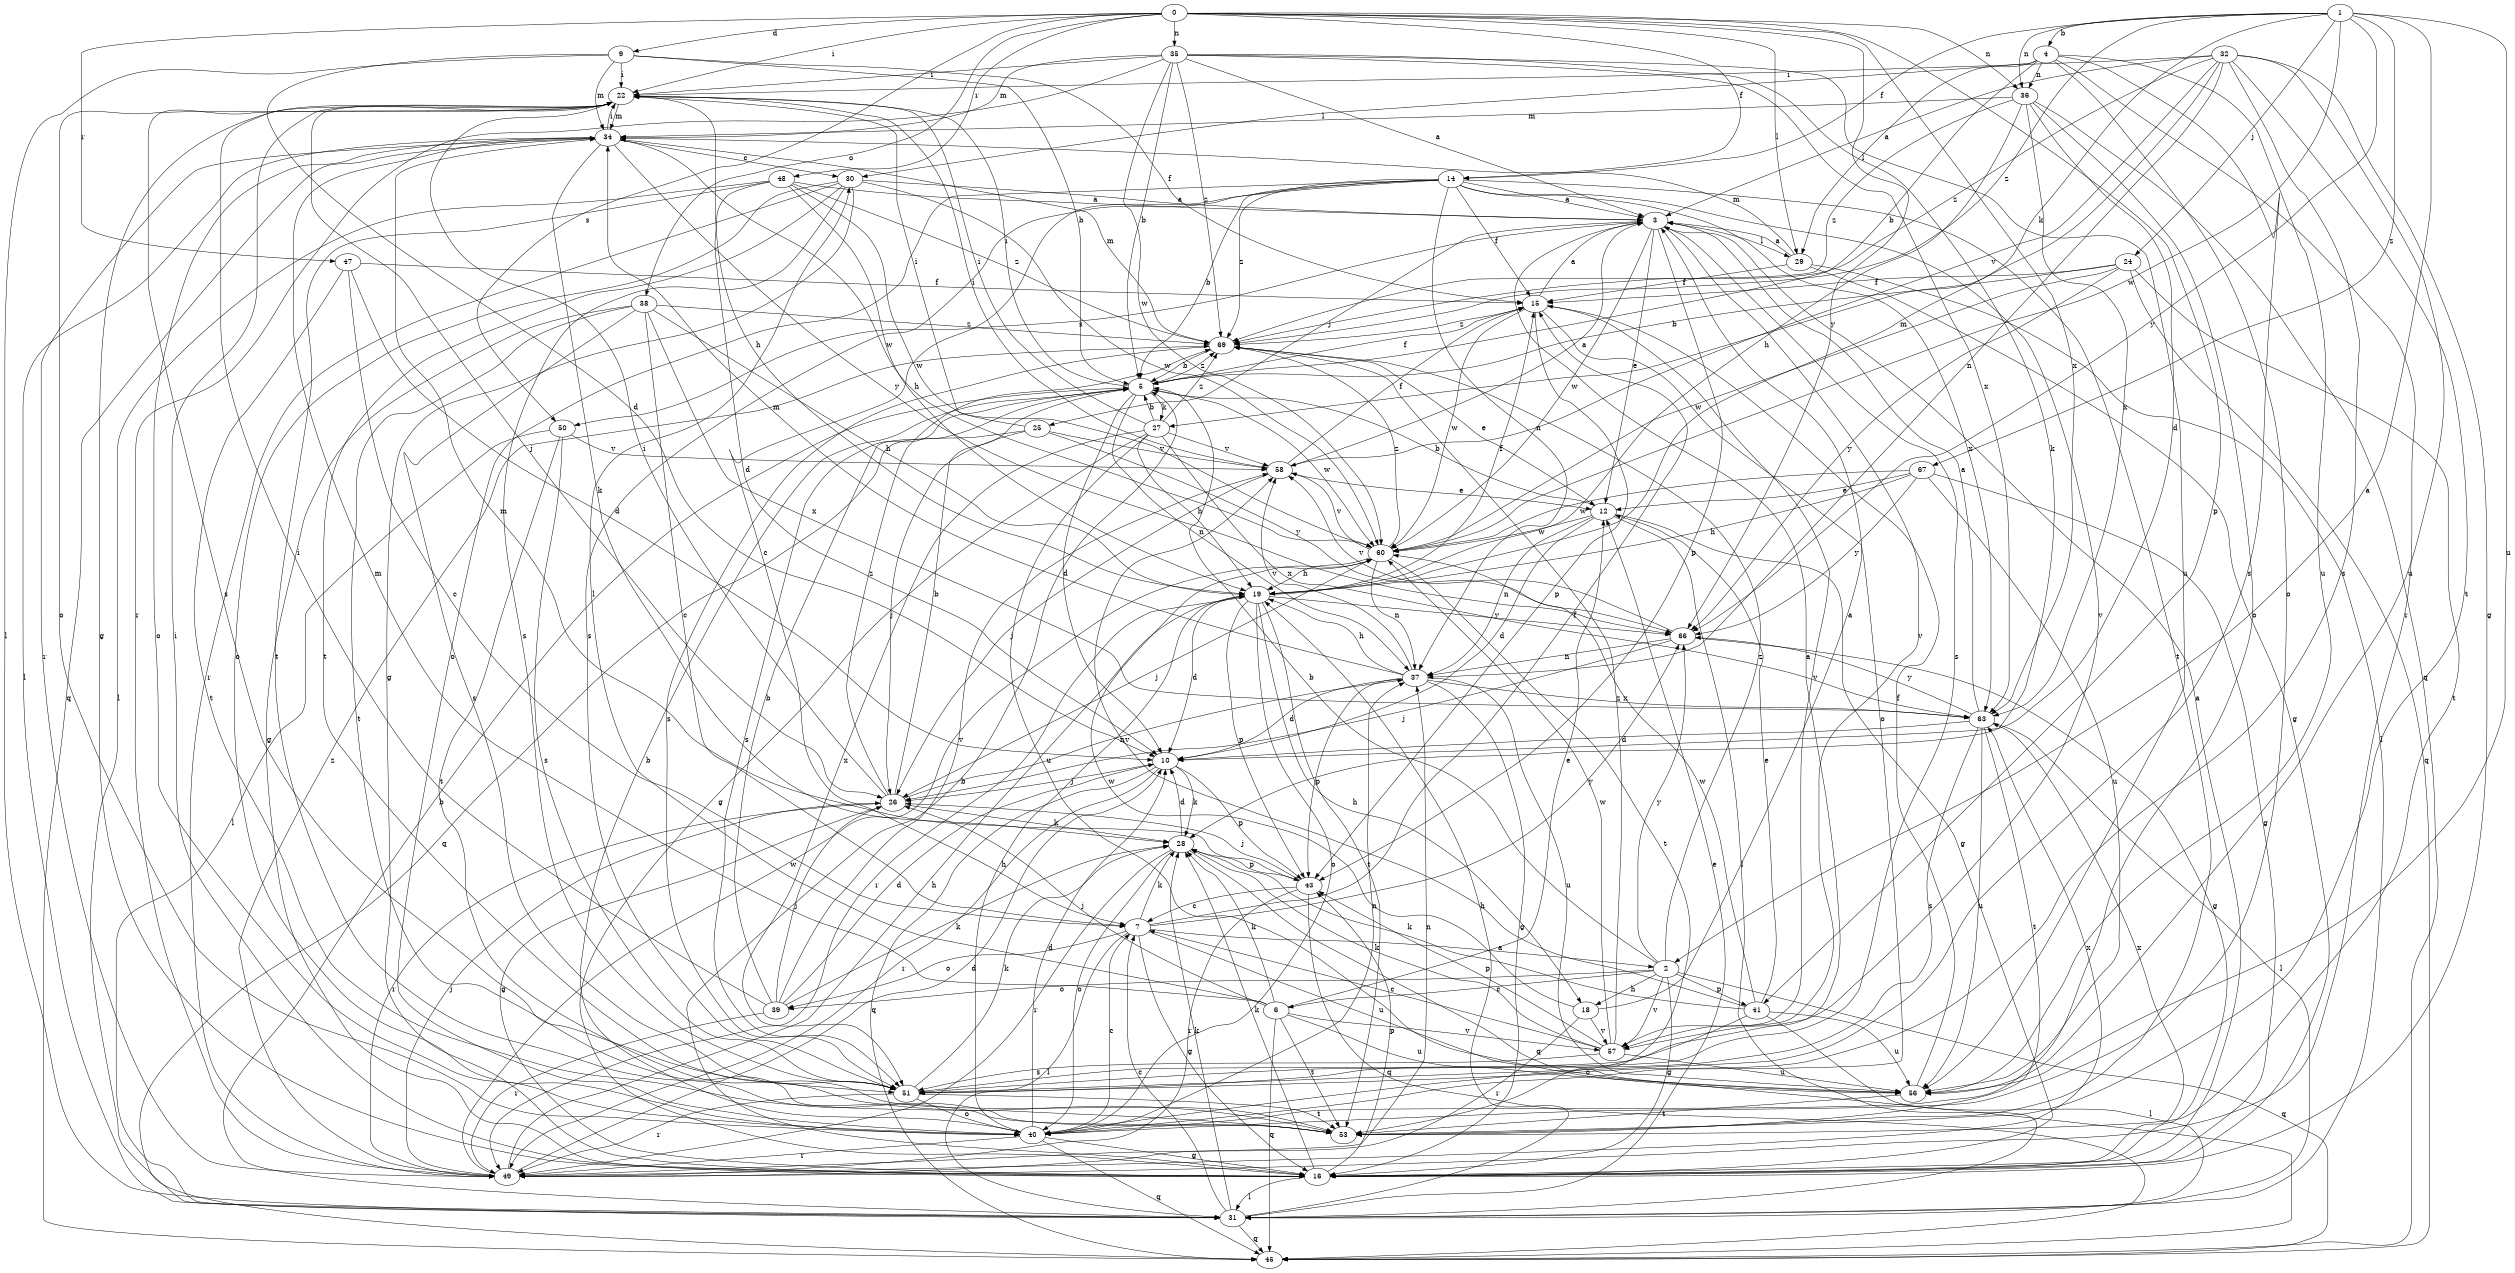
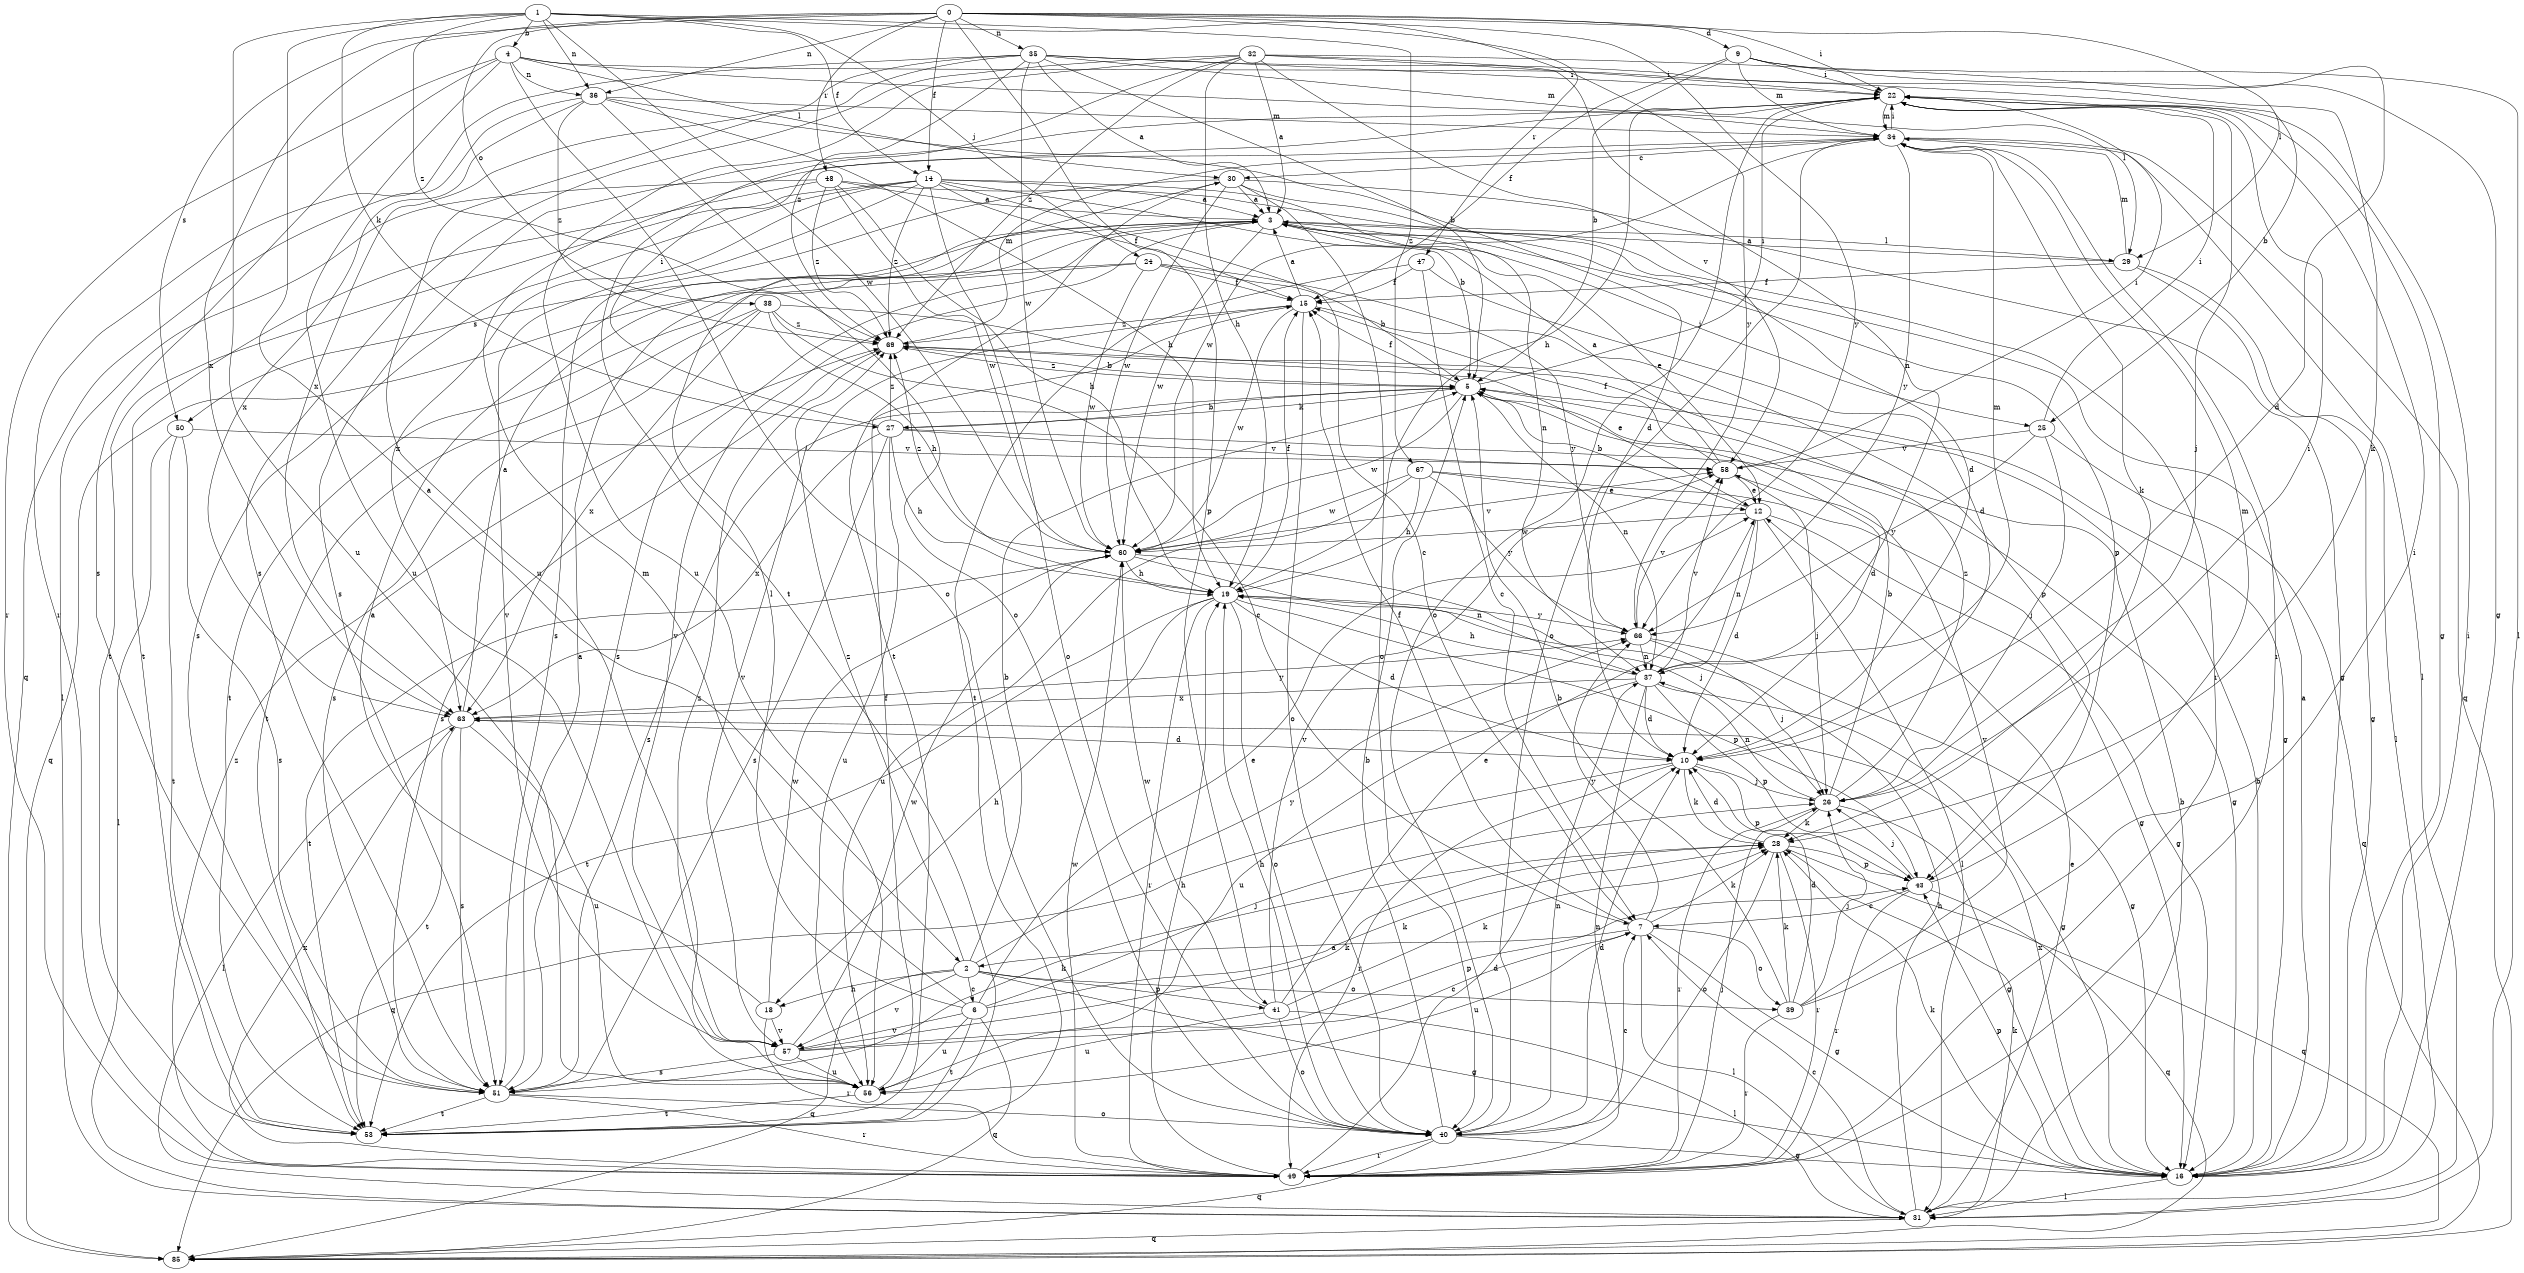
  strict digraph {
    0
    9
    14
    22
    29
    35
    36
    38
    41
    47
    48
    50
    63
    66
    5
    10
    15
    34
    31
    69
    57
    3
    51
    37
    53
    7
    40
    16
    26
    19
    32
    56
    58
    60
    49
    28
-   45
+   45 [label=85]
    12
    1
    2
    4
    24
    27
    67
    6
    18
    39
    30
    43
    25
    0 -> 9 [label=d]
    0 -> 14 [label=f]
    0 -> 22 [label=i]
    0 -> 29 [label=l]
    0 -> 35 [label=n]
    0 -> 36 [label=n]
    0 -> 38 [label=o]
    0 -> 41 [label=p]
    0 -> 47 [label=r]
    0 -> 48 [label=r]
    0 -> 50 [label=s]
    0 -> 63 [label=x]
    0 -> 66 [label=y]
    9 -> 22 [label=i]
    9 -> 5 [label=b]
    9 -> 10 [label=d]
    9 -> 15 [label=f]
    9 -> 34 [label=m]
    9 -> 31 [label=l]
    14 -> 63 [label=x]
    14 -> 5 [label=b]
    14 -> 15 [label=f]
    14 -> 69 [label=z]
    14 -> 57 [label=v]
    14 -> 3 [label=a]
    14 -> 51 [label=s]
    14 -> 37 [label=n]
    14 -> 53 [label=t]
    14 -> 7 [label=c]
    14 -> 40 [label=o]
    22 -> 34 [label=m]
    22 -> 51 [label=s]
    22 -> 40 [label=o]
    22 -> 16 [label=g]
    22 -> 26 [label=j]
    22 -> 19 [label=h]
    29 -> 15 [label=f]
    29 -> 34 [label=m]
    29 -> 31 [label=l]
    29 -> 3 [label=a]
    29 -> 16 [label=g]
    35 -> 22 [label=i]
    35 -> 63 [label=x]
    35 -> 5 [label=b]
    35 -> 34 [label=m]
    35 -> 69 [label=z]
    35 -> 3 [label=a]
    35 -> 56 [label=u]
    35 -> 60 [label=w]
    35 -> 49 [label=r]
    35 -> 28 [label=k]
    36 -> 63 [label=x]
    36 -> 10 [label=d]
    36 -> 34 [label=m]
    36 -> 69 [label=z]
    36 -> 40 [label=o]
    36 -> 19 [label=h]
    36 -> 45 [label=q]
    38 -> 63 [label=x]
    38 -> 69 [label=z]
    38 -> 51 [label=s]
    38 -> 53 [label=t]
    38 -> 7 [label=c]
    38 -> 16 [label=g]
    38 -> 19 [label=h]
    41 -> 31 [label=l]
    41 -> 40 [label=o]
    41 -> 56 [label=u]
    41 -> 58 [label=v]
    41 -> 60 [label=w]
    41 -> 28 [label=k]
    41 -> 12 [label=e]
    47 -> 10 [label=d]
    47 -> 15 [label=f]
    47 -> 53 [label=t]
    47 -> 7 [label=c]
    48 -> 10 [label=d]
    48 -> 31 [label=l]
    48 -> 69 [label=z]
    48 -> 3 [label=a]
    48 -> 53 [label=t]
    48 -> 19 [label=h]
    48 -> 60 [label=w]
    50 -> 31 [label=l]
    50 -> 51 [label=s]
    50 -> 53 [label=t]
    50 -> 58 [label=v]
    63 -> 66 [label=y]
    63 -> 10 [label=d]
    63 -> 31 [label=l]
    63 -> 3 [label=a]
    63 -> 51 [label=s]
    63 -> 53 [label=t]
    63 -> 56 [label=u]
    66 -> 37 [label=n]
    66 -> 16 [label=g]
    66 -> 26 [label=j]
    66 -> 58 [label=v]
    5 -> 22 [label=i]
    5 -> 10 [label=d]
    5 -> 15 [label=f]
    5 -> 69 [label=z]
    5 -> 51 [label=s]
    5 -> 37 [label=n]
    5 -> 60 [label=w]
    5 -> 27 [label=k]
    10 -> 26 [label=j]
    10 -> 49 [label=r]
    10 -> 28 [label=k]
    10 -> 45 [label=q]
    10 -> 43 [label=p]
    15 -> 69 [label=z]
    15 -> 57 [label=v]
    15 -> 3 [label=a]
    15 -> 40 [label=o]
    15 -> 60 [label=w]
    15 -> 43 [label=p]
    34 -> 22 [label=i]
    34 -> 66 [label=y]
    34 -> 31 [label=l]
    34 -> 40 [label=o]
    34 -> 60 [label=w]
    34 -> 49 [label=r]
    34 -> 28 [label=k]
    34 -> 45 [label=q]
    34 -> 30 [label=c]
    31 -> 5 [label=b]
    31 -> 7 [label=c]
    31 -> 19 [label=h]
    31 -> 28 [label=k]
    31 -> 45 [label=q]
    31 -> 12 [label=e]
    69 -> 5 [label=b]
    69 -> 34 [label=m]
    69 -> 51 [label=s]
    69 -> 12 [label=e]
    57 -> 69 [label=z]
    57 -> 51 [label=s]
    57 -> 7 [label=c]
    57 -> 56 [label=u]
    57 -> 60 [label=w]
    57 -> 28 [label=k]
    57 -> 43 [label=p]
    3 -> 29 [label=l]
    3 -> 50 [label=s]
    3 -> 57 [label=v]
    3 -> 51 [label=s]
    3 -> 60 [label=w]
    3 -> 12 [label=e]
    3 -> 43 [label=p]
    3 -> 25 [label=j]
    51 -> 3 [label=a]
    51 -> 53 [label=t]
    51 -> 40 [label=o]
    51 -> 49 [label=r]
    51 -> 28 [label=k]
    37 -> 63 [label=x]
    37 -> 10 [label=d]
    37 -> 34 [label=m]
    37 -> 16 [label=g]
    37 -> 19 [label=h]
    37 -> 56 [label=u]
    37 -> 58 [label=v]
    37 -> 43 [label=p]
    7 -> 66 [label=y]
    7 -> 15 [label=f]
    7 -> 31 [label=l]
    7 -> 16 [label=g]
    7 -> 56 [label=u]
    7 -> 28 [label=k]
    7 -> 2 [label=a]
    7 -> 39 [label=o]
    40 -> 5 [label=b]
    40 -> 10 [label=d]
    40 -> 37 [label=n]
    40 -> 7 [label=c]
    40 -> 16 [label=g]
    40 -> 19 [label=h]
    40 -> 49 [label=r]
    40 -> 45 [label=q]
    16 -> 22 [label=i]
    16 -> 63 [label=x]
    16 -> 5 [label=b]
    16 -> 31 [label=l]
    16 -> 3 [label=a]
    16 -> 28 [label=k]
    16 -> 43 [label=p]
    26 -> 22 [label=i]
    26 -> 5 [label=b]
    26 -> 69 [label=z]
    26 -> 37 [label=n]
    26 -> 16 [label=g]
    26 -> 49 [label=r]
    26 -> 28 [label=k]
    19 -> 66 [label=y]
    19 -> 10 [label=d]
    19 -> 15 [label=f]
    19 -> 53 [label=t]
    19 -> 40 [label=o]
    19 -> 49 [label=r]
    19 -> 18 [label=h]
    19 -> 43 [label=p]
    32 -> 22 [label=i]
    32 -> 69 [label=z]
    32 -> 3 [label=a]
    32 -> 51 [label=s]
    32 -> 37 [label=n]
    32 -> 53 [label=t]
    32 -> 16 [label=g]
-   32 -> 19 [label=m]
+   32 -> 19 [label=h]
    32 -> 56 [label=u]
    32 -> 58 [label=v]
    56 -> 15 [label=f]
    56 -> 53 [label=t]
    58 -> 22 [label=i]
    58 -> 15 [label=f]
    58 -> 3 [label=a]
    58 -> 26 [label=j]
    58 -> 12 [label=e]
    60 -> 69 [label=z]
    60 -> 37 [label=n]
    60 -> 53 [label=t]
    60 -> 26 [label=j]
    60 -> 19 [label=h]
    60 -> 58 [label=v]
    49 -> 63 [label=x]
    49 -> 10 [label=d]
    49 -> 69 [label=z]
-   49 -> 37 [label=n]
+   37 -> 49 [label=n]
    49 -> 26 [label=j]
    49 -> 19 [label=h]
    49 -> 60 [label=w]
    28 -> 10 [label=d]
    28 -> 40 [label=o]
    28 -> 49 [label=r]
    28 -> 45 [label=q]
    28 -> 43 [label=p]
    12 -> 5 [label=b]
    12 -> 10 [label=d]
    12 -> 31 [label=l]
    12 -> 37 [label=n]
    12 -> 16 [label=g]
    12 -> 60 [label=w]
    1 -> 14 [label=f]
    1 -> 36 [label=n]
    1 -> 66 [label=y]
    1 -> 69 [label=z]
    1 -> 56 [label=u]
    1 -> 60 [label=w]
    1 -> 2 [label=a]
    1 -> 4 [label=b]
    1 -> 24 [label=j]
    1 -> 27 [label=k]
    1 -> 67 [label=z]
    2 -> 41 [label=p]
    2 -> 66 [label=y]
    2 -> 5 [label=b]
    2 -> 69 [label=z]
    2 -> 57 [label=v]
    2 -> 16 [label=g]
    2 -> 45 [label=q]
    2 -> 6 [label=c]
    2 -> 18 [label=h]
    2 -> 39 [label=o]
    4 -> 29 [label=l]
    4 -> 36 [label=n]
-   4 -> 5 [label=b]
+   4 -> 25 [label=b]
    4 -> 51 [label=s]
    4 -> 40 [label=o]
    4 -> 56 [label=u]
    4 -> 49 [label=r]
    4 -> 30 [label=l]
    24 -> 66 [label=y]
    24 -> 5 [label=b]
    24 -> 15 [label=f]
    24 -> 53 [label=t]
    24 -> 60 [label=w]
    24 -> 45 [label=q]
    27 -> 22 [label=i]
    27 -> 63 [label=x]
    27 -> 5 [label=b]
    27 -> 69 [label=z]
-   27 -> 51 [label=x]
+   27 -> 51 [label=s]
    27 -> 16 [label=g]
    27 -> 19 [label=h]
    27 -> 56 [label=u]
    27 -> 58 [label=v]
    67 -> 66 [label=y]
    67 -> 16 [label=g]
    67 -> 19 [label=h]
    67 -> 56 [label=u]
    67 -> 60 [label=w]
    67 -> 12 [label=e]
    6 -> 34 [label=m]
    6 -> 57 [label=v]
    6 -> 53 [label=t]
    6 -> 26 [label=j]
    6 -> 56 [label=u]
    6 -> 28 [label=k]
    6 -> 45 [label=q]
    6 -> 12 [label=e]
    6 -> 30 [label=l]
    18 -> 57 [label=v]
    18 -> 3 [label=a]
    18 -> 60 [label=w]
    18 -> 49 [label=r]
    39 -> 22 [label=i]
    39 -> 5 [label=b]
    39 -> 10 [label=d]
    39 -> 26 [label=j]
    39 -> 58 [label=v]
    39 -> 49 [label=r]
    39 -> 28 [label=k]
    30 -> 3 [label=a]
    30 -> 51 [label=s]
    30 -> 53 [label=t]
    30 -> 40 [label=o]
    30 -> 16 [label=g]
    30 -> 60 [label=w]
    30 -> 49 [label=r]
    43 -> 34 [label=m]
    43 -> 7 [label=c]
    43 -> 26 [label=j]
    43 -> 49 [label=r]
    43 -> 45 [label=q]
    25 -> 22 [label=i]
    25 -> 66 [label=y]
    25 -> 26 [label=j]
    25 -> 58 [label=v]
    25 -> 45 [label=q]
  }
